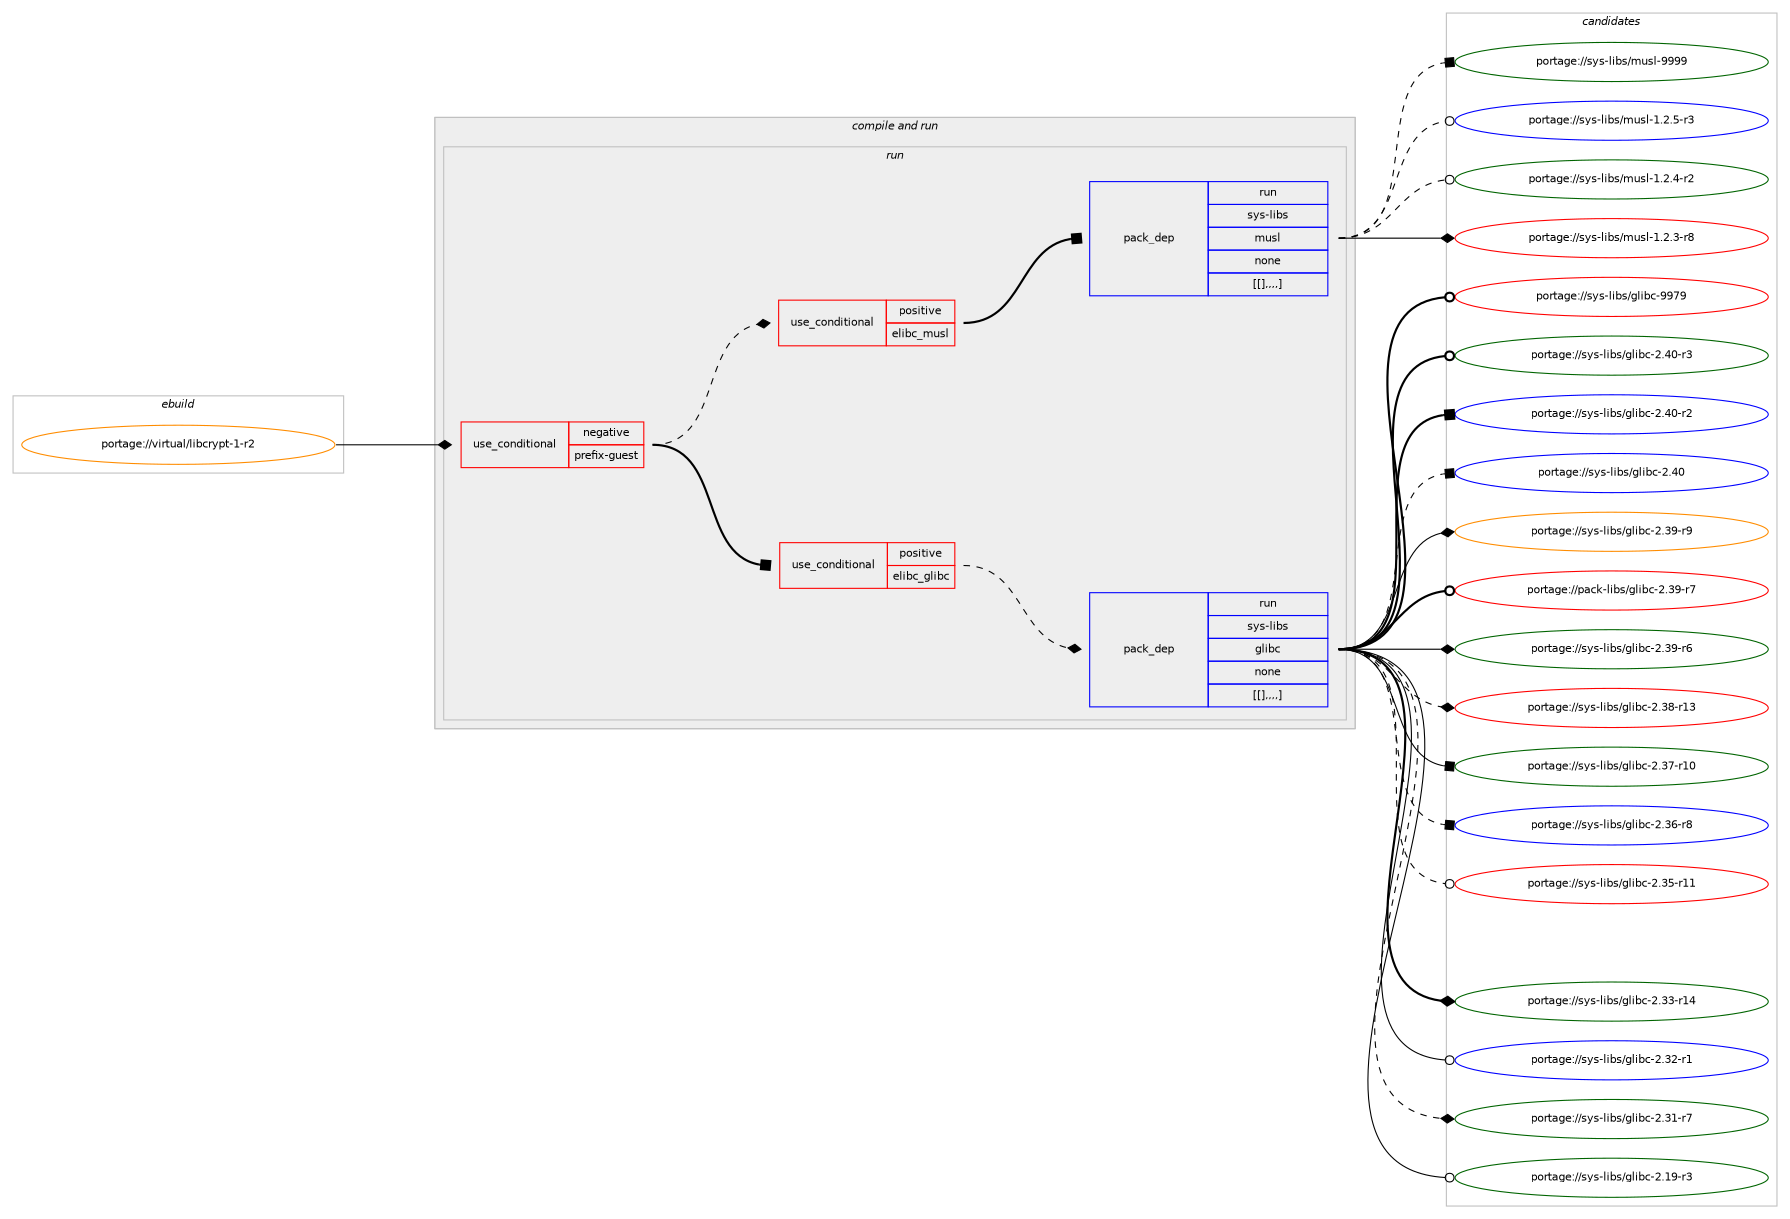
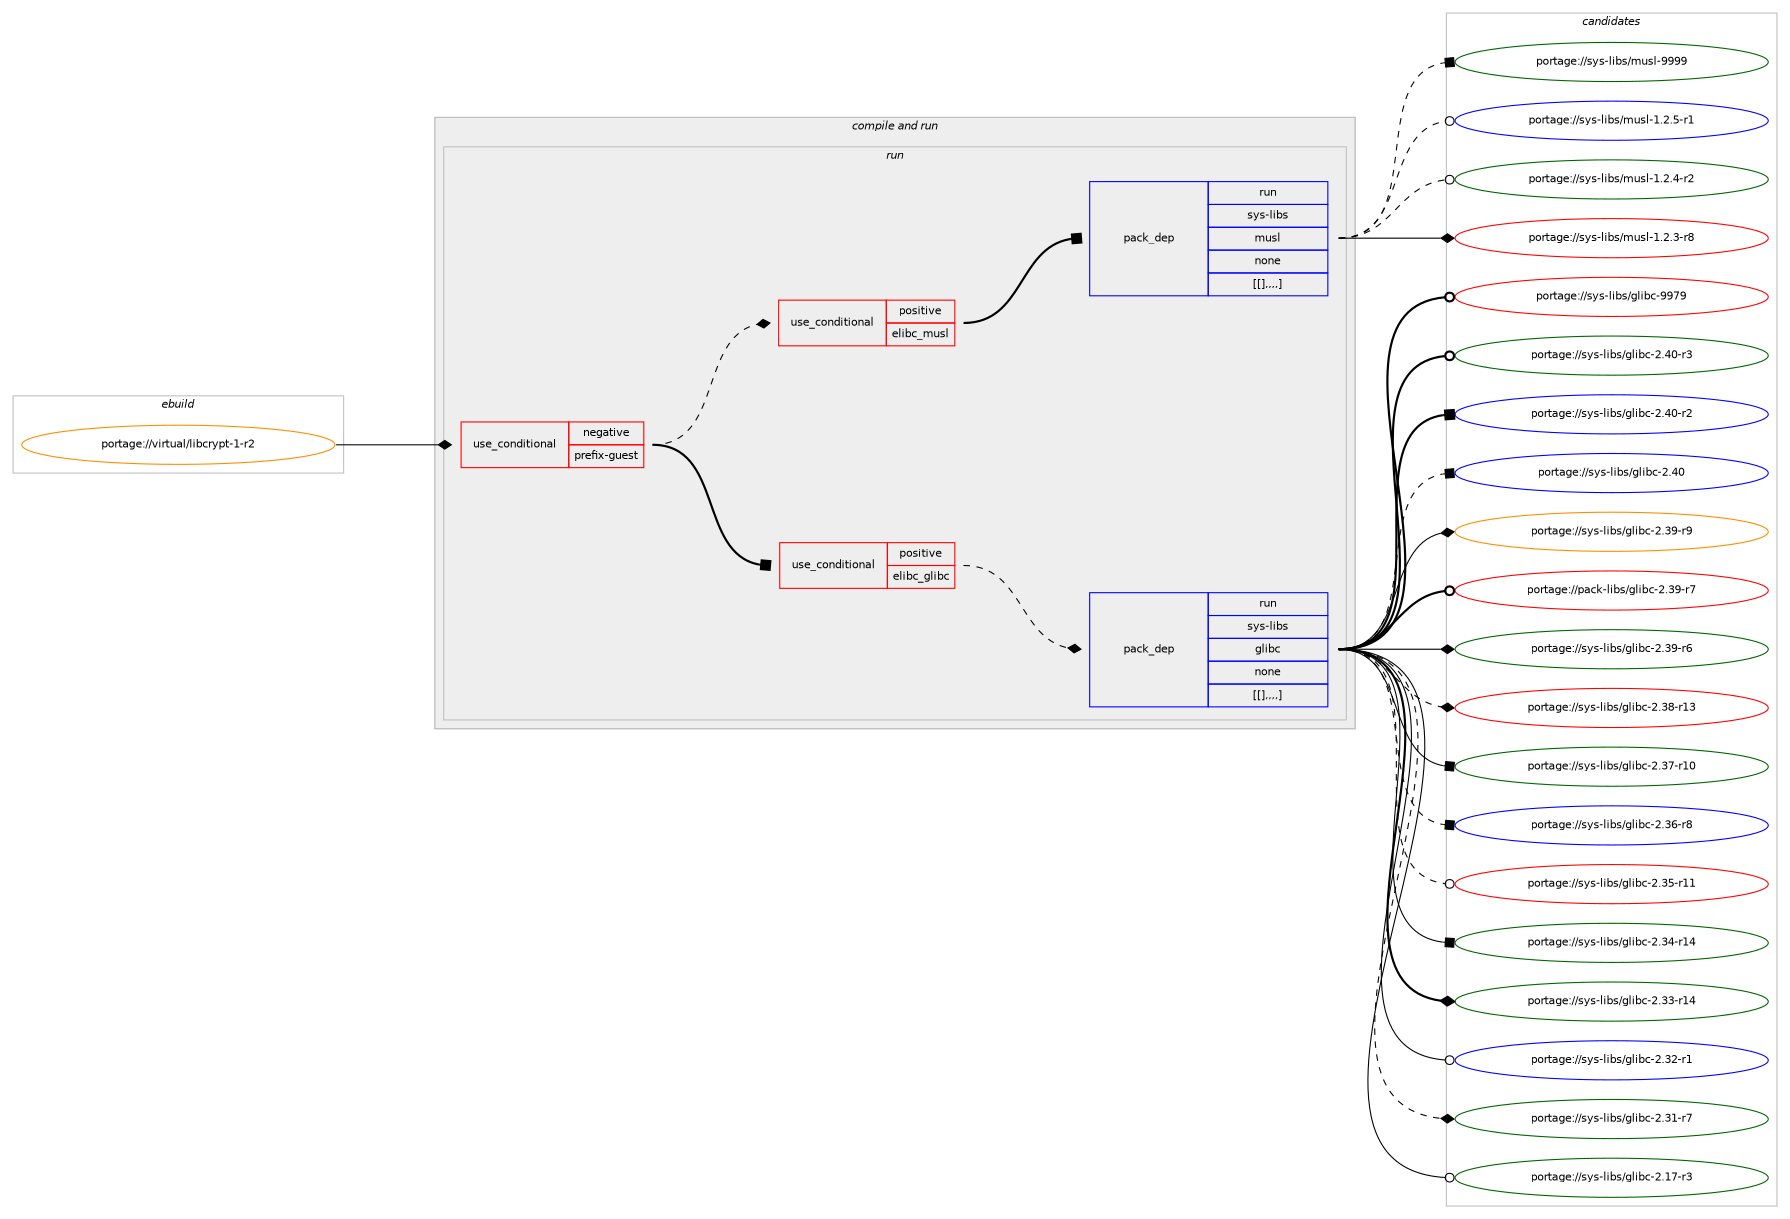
  digraph {
    compound=true
    concentrate=true
    fontname=Helvetica
    fontsize=10
    newrank=true
    rankdir=LR
    ranksep=1.5
    node [color=darkgreen fontname=Helvetica fontsize=10]
    edge [arrowhead=diamond headport=w style=dashed tailport=e weight=100]
    n1 [color=darkorange label="portage://virtual/libcrypt-1-r2" width=4]
    n2 [color=blue label=<<TABLE BORDER="0" CELLBORDER="1" CELLSPACING="0" CELLPADDING="4" WIDTH="220"><TR><TD ROWSPAN="6" CELLPADDING="30">pack_dep</TD></TR><TR><TD WIDTH="110">run</TD></TR><TR><TD>sys-libs</TD></TR><TR><TD>glibc</TD></TR><TR><TD>none</TD></TR><TR><TD>[[],,,,]</TD></TR></TABLE>> shape=none]
    n3 [color=red label=<<TABLE BORDER="0" CELLBORDER="1" CELLSPACING="0" CELLPADDING="4"><TR><TD ROWSPAN="3" CELLPADDING="10">use_conditional</TD></TR><TR><TD>positive</TD></TR><TR><TD>elibc_glibc</TD></TR></TABLE>> shape=none]
    n4 [color=blue label=<<TABLE BORDER="0" CELLBORDER="1" CELLSPACING="0" CELLPADDING="4" WIDTH="220"><TR><TD ROWSPAN="6" CELLPADDING="30">pack_dep</TD></TR><TR><TD WIDTH="110">run</TD></TR><TR><TD>sys-libs</TD></TR><TR><TD>musl</TD></TR><TR><TD>none</TD></TR><TR><TD>[[],,,,]</TD></TR></TABLE>> shape=none]
    n5 [color=red label=<<TABLE BORDER="0" CELLBORDER="1" CELLSPACING="0" CELLPADDING="4"><TR><TD ROWSPAN="3" CELLPADDING="10">use_conditional</TD></TR><TR><TD>positive</TD></TR><TR><TD>elibc_musl</TD></TR></TABLE>> shape=none]
    n6 [color=red label=<<TABLE BORDER="0" CELLBORDER="1" CELLSPACING="0" CELLPADDING="4"><TR><TD ROWSPAN="3" CELLPADDING="10">use_conditional</TD></TR><TR><TD>negative</TD></TR><TR><TD>prefix-guest</TD></TR></TABLE>> shape=none]
    n7 [color=red label="portage://sys-libs/glibc-9979" width=4]
    n8 [label="portage://sys-libs/glibc-2.40-r3" width=4]
    n9 [color=blue label="portage://sys-libs/glibc-2.40-r2" width=4]
    n10 [color=blue label="portage://sys-libs/glibc-2.40" width=4]
    n11 [color=darkorange label="portage://sys-libs/glibc-2.39-r9" width=4]
    n12 [color=red label="portage://pack-libs/glibc-2.39-r7" width=4]
    n13 [label="portage://sys-libs/glibc-2.39-r6" width=4]
    n14 [color=red label="portage://sys-libs/glibc-2.38-r13" width=4]
    n15 [label="portage://sys-libs/glibc-2.37-r10" width=4]
    n16 [color=blue label="portage://sys-libs/glibc-2.36-r8" width=4]
    n17 [color=red label="portage://sys-libs/glibc-2.35-r11" width=4]
+   n18 [label="portage://sys-libs/glibc-2.34-r14" width=4]
    n19 [label="portage://sys-libs/glibc-2.33-r14" width=4]
    n20 [color=blue label="portage://sys-libs/glibc-2.32-r1" width=4]
    n21 [label="portage://sys-libs/glibc-2.31-r7" width=4]
-   n22 [label="portage://sys-libs/glibc-2.19-r3" width=4]
+   n22 [label="portage://sys-libs/glibc-2.17-r3" width=4]
    n23 [label="portage://sys-libs/musl-9999" width=4]
-   n24 [color=blue label="portage://sys-libs/musl-1.2.5-r3" width=4]
+   n24 [color=blue label="portage://sys-libs/musl-1.2.5-r1" width=4]
    n25 [label="portage://sys-libs/musl-1.2.4-r2" width=4]
    n26 [color=red label="portage://sys-libs/musl-1.2.3-r8" width=4]
    subgraph cluster_1 {
      color=gray
      label=<<i>ebuild</i>>
      n1
    }
    subgraph cluster_2 {
      color=gray
      label=<<i>dependencies</i>>
      subgraph cluster_3 {
        color=gray
        fillcolor="#eeeeee"
        label=<<i>compile</i>>
        style=filled
      }
      subgraph cluster_4 {
        color=gray
        fillcolor="#eeeeee"
        label=<<i>compile and run</i>>
        style=filled
      }
      subgraph cluster_5 {
        color=gray
        fillcolor="#eeeeee"
        label=<<i>run</i>>
        style=filled
        subgraph sub_6 {
          color=gray
          fillcolor="#eeeeee"
          label=<<i>run</i>>
          style=filled
          n6
          subgraph sub_7 {
            color=gray
            fillcolor="#eeeeee"
            label=<<i>run</i>>
            style=filled
            n3
            subgraph sub_8 {
              color=gray
              fillcolor="#eeeeee"
              label=<<i>run</i>>
              style=filled
              n2
            }
          }
          subgraph sub_9 {
            color=gray
            fillcolor="#eeeeee"
            label=<<i>run</i>>
            style=filled
            n5
            subgraph sub_10 {
              color=gray
              fillcolor="#eeeeee"
              label=<<i>run</i>>
              style=filled
              n4
            }
          }
        }
      }
    }
    subgraph cluster_11 {
      color=gray
      label=<<i>candidates</i>>
      rank=same
      subgraph sub_12 {
        color=black
        label=<<i>candidates</i>>
        nodesep=1
        rank=same
        n7
        n8
        n9
        n10
        n11
        n12
        n13
        n14
        n15
        n16
        n17
+       n18
        n19
        n20
        n21
        n22
      }
      subgraph sub_13 {
        color=black
        label=<<i>candidates</i>>
        nodesep=1
        rank=same
        n23
        n24
        n25
        n26
      }
    }
    n1 -> n6 [style=solid weight=20]
    n2 -> n7 [arrowhead=odot style=bold]
    n2 -> n8 [arrowhead=odot style=bold]
    n2 -> n9 [arrowhead=box style=bold]
    n2 -> n10 [arrowhead=box]
    n2 -> n11 [style=solid]
    n2 -> n12 [arrowhead=odot style=bold]
    n2 -> n13 [style=solid]
    n2 -> n14
    n2 -> n15 [arrowhead=box style=solid]
    n2 -> n16 [arrowhead=box]
    n2 -> n17 [arrowhead=odot]
+   n2 -> n18 [arrowhead=box style=solid]
    n2 -> n19 [style=bold]
    n2 -> n20 [arrowhead=odot style=solid]
    n2 -> n21
    n2 -> n22 [arrowhead=odot style=solid]
    n3 -> n2 [weight=20]
    n4 -> n23 [arrowhead=box]
    n4 -> n24 [arrowhead=odot]
    n4 -> n25 [arrowhead=odot]
    n4 -> n26 [style=solid]
    n5 -> n4 [arrowhead=box style=bold weight=20]
    n6 -> n3 [arrowhead=box style=bold weight=20]
    n6 -> n5 [weight=20]
  }
